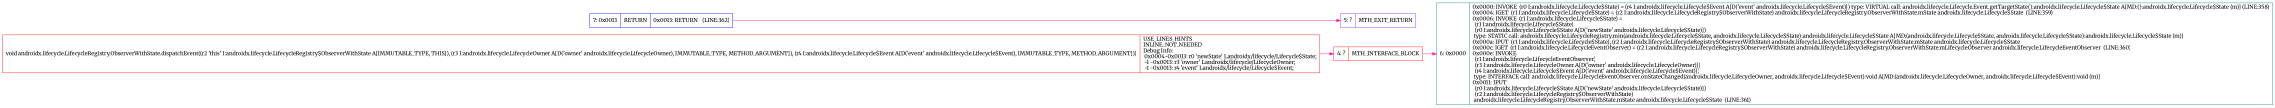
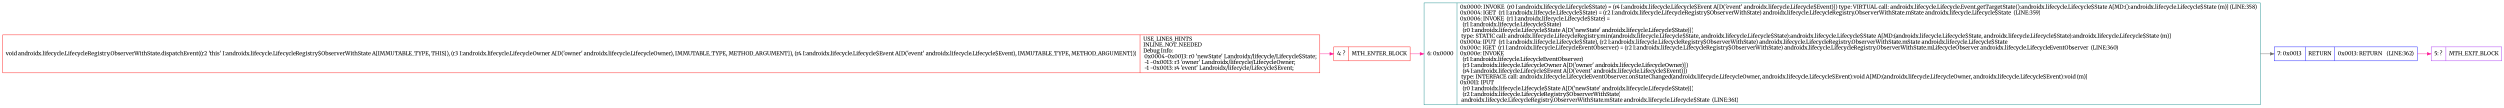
  digraph {
    fontname=Merriweather
    rankdir=LR
    node [color=red fontname=Merriweather shape=record]
    edge [color=deeppink fontname=Merriweather]
-   n1 [label="{4\:\ ?|MTH_INTERFACE_BLOCK\l}"]
+   n1 [label="{4\:\ ?|MTH_ENTER_BLOCK\l}"]
    n2 [color=teal label="{6\:\ 0x0000|0x0000: INVOKE  (r0 I:androidx.lifecycle.Lifecycle$State) = (r4 I:androidx.lifecycle.Lifecycle$Event A[D('event' androidx.lifecycle.Lifecycle$Event)]) type: VIRTUAL call: androidx.lifecycle.Lifecycle.Event.getTargetState():androidx.lifecycle.Lifecycle$State A[MD:():androidx.lifecycle.Lifecycle$State (m)] (LINE:358)\l0x0004: IGET  (r1 I:androidx.lifecycle.Lifecycle$State) = (r2 I:androidx.lifecycle.LifecycleRegistry$ObserverWithState) androidx.lifecycle.LifecycleRegistry.ObserverWithState.mState androidx.lifecycle.Lifecycle$State  (LINE:359)\l0x0006: INVOKE  (r1 I:androidx.lifecycle.Lifecycle$State) = \l  (r1 I:androidx.lifecycle.Lifecycle$State)\l  (r0 I:androidx.lifecycle.Lifecycle$State A[D('newState' androidx.lifecycle.Lifecycle$State)])\l type: STATIC call: androidx.lifecycle.LifecycleRegistry.min(androidx.lifecycle.Lifecycle$State, androidx.lifecycle.Lifecycle$State):androidx.lifecycle.Lifecycle$State A[MD:(androidx.lifecycle.Lifecycle$State, androidx.lifecycle.Lifecycle$State):androidx.lifecycle.Lifecycle$State (m)]\l0x000a: IPUT  (r1 I:androidx.lifecycle.Lifecycle$State), (r2 I:androidx.lifecycle.LifecycleRegistry$ObserverWithState) androidx.lifecycle.LifecycleRegistry.ObserverWithState.mState androidx.lifecycle.Lifecycle$State \l0x000c: IGET  (r1 I:androidx.lifecycle.LifecycleEventObserver) = (r2 I:androidx.lifecycle.LifecycleRegistry$ObserverWithState) androidx.lifecycle.LifecycleRegistry.ObserverWithState.mLifecycleObserver androidx.lifecycle.LifecycleEventObserver  (LINE:360)\l0x000e: INVOKE  \l  (r1 I:androidx.lifecycle.LifecycleEventObserver)\l  (r3 I:androidx.lifecycle.LifecycleOwner A[D('owner' androidx.lifecycle.LifecycleOwner)])\l  (r4 I:androidx.lifecycle.Lifecycle$Event A[D('event' androidx.lifecycle.Lifecycle$Event)])\l type: INTERFACE call: androidx.lifecycle.LifecycleEventObserver.onStateChanged(androidx.lifecycle.LifecycleOwner, androidx.lifecycle.Lifecycle$Event):void A[MD:(androidx.lifecycle.LifecycleOwner, androidx.lifecycle.Lifecycle$Event):void (m)]\l0x0011: IPUT  \l  (r0 I:androidx.lifecycle.Lifecycle$State A[D('newState' androidx.lifecycle.Lifecycle$State)])\l  (r2 I:androidx.lifecycle.LifecycleRegistry$ObserverWithState)\l androidx.lifecycle.LifecycleRegistry.ObserverWithState.mState androidx.lifecycle.Lifecycle$State  (LINE:361)\l}"]
    n3 [color=blue label="{7\:\ 0x0013|RETURN\l|0x0013: RETURN    (LINE:362)\l}"]
-   n4 [color=purple label="{5\:\ ?|MTH_EXIT_RETURN\l}"]
+   n4 [color=purple label="{5\:\ ?|MTH_EXIT_BLOCK\l}"]
    n5 [label="{void androidx.lifecycle.LifecycleRegistry.ObserverWithState.dispatchEvent((r2 'this' I:androidx.lifecycle.LifecycleRegistry$ObserverWithState A[IMMUTABLE_TYPE, THIS]), (r3 I:androidx.lifecycle.LifecycleOwner A[D('owner' androidx.lifecycle.LifecycleOwner), IMMUTABLE_TYPE, METHOD_ARGUMENT]), (r4 I:androidx.lifecycle.Lifecycle$Event A[D('event' androidx.lifecycle.Lifecycle$Event), IMMUTABLE_TYPE, METHOD_ARGUMENT]))  | USE_LINES_HINTS\lINLINE_NOT_NEEDED\lDebug Info:\l  0x0004\-0x0013: r0 'newState' Landroidx\/lifecycle\/Lifecycle$State;\l  \-1 \-0x0013: r3 'owner' Landroidx\/lifecycle\/LifecycleOwner;\l  \-1 \-0x0013: r4 'event' Landroidx\/lifecycle\/Lifecycle$Event;\l}"]
    n1 -> n2
+   n2 -> n3 [color=gray40]
    n3 -> n4
    n5 -> n1
  }
